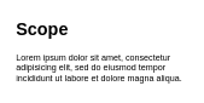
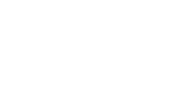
  <mxCell id="0" />
  <mxCell id="1" parent="0" />
- <mxCell id="2" value="&lt;h1 style=&quot;margin-top: 0px;&quot;&gt;Scope&lt;/h1&gt;&lt;p&gt;Lorem ipsum dolor sit amet, consectetur adipisicing elit, sed do eiusmod tempor incididunt ut labore et dolore magna aliqua.&lt;/p&gt;" style="text;html=1;whiteSpace=wrap;overflow=hidden;rounded=0;" parent="1" vertex="1"><mxGeometry x="20" y="20" width="240" height="100" as="geometry" /></mxCell>
